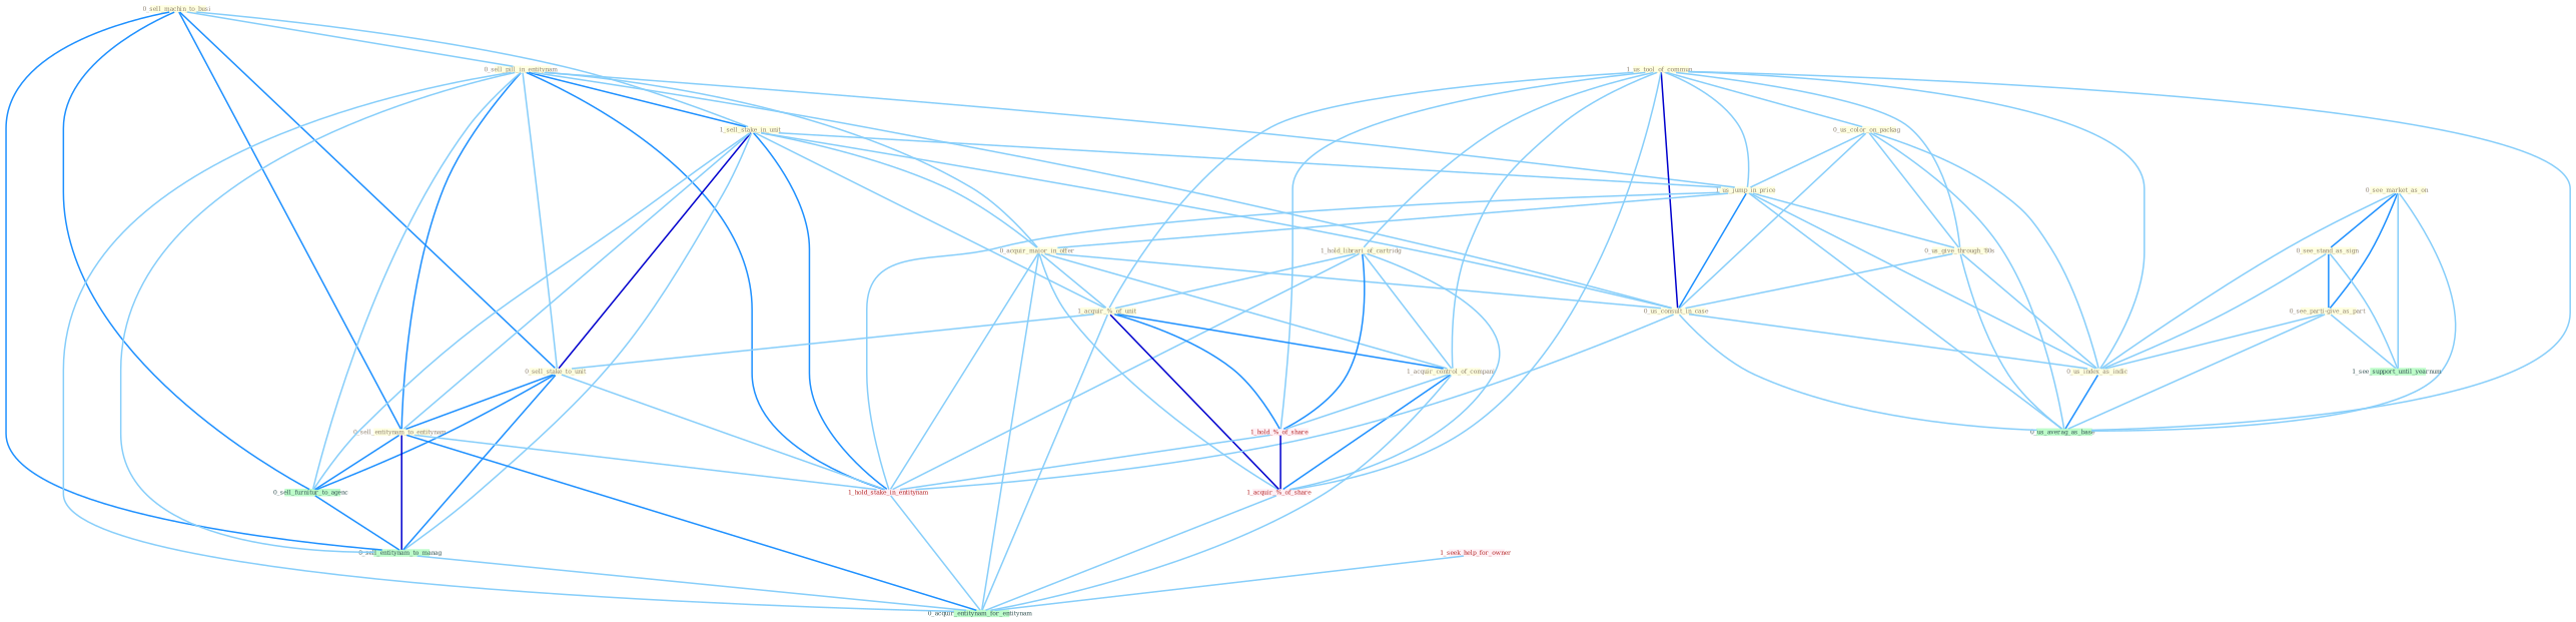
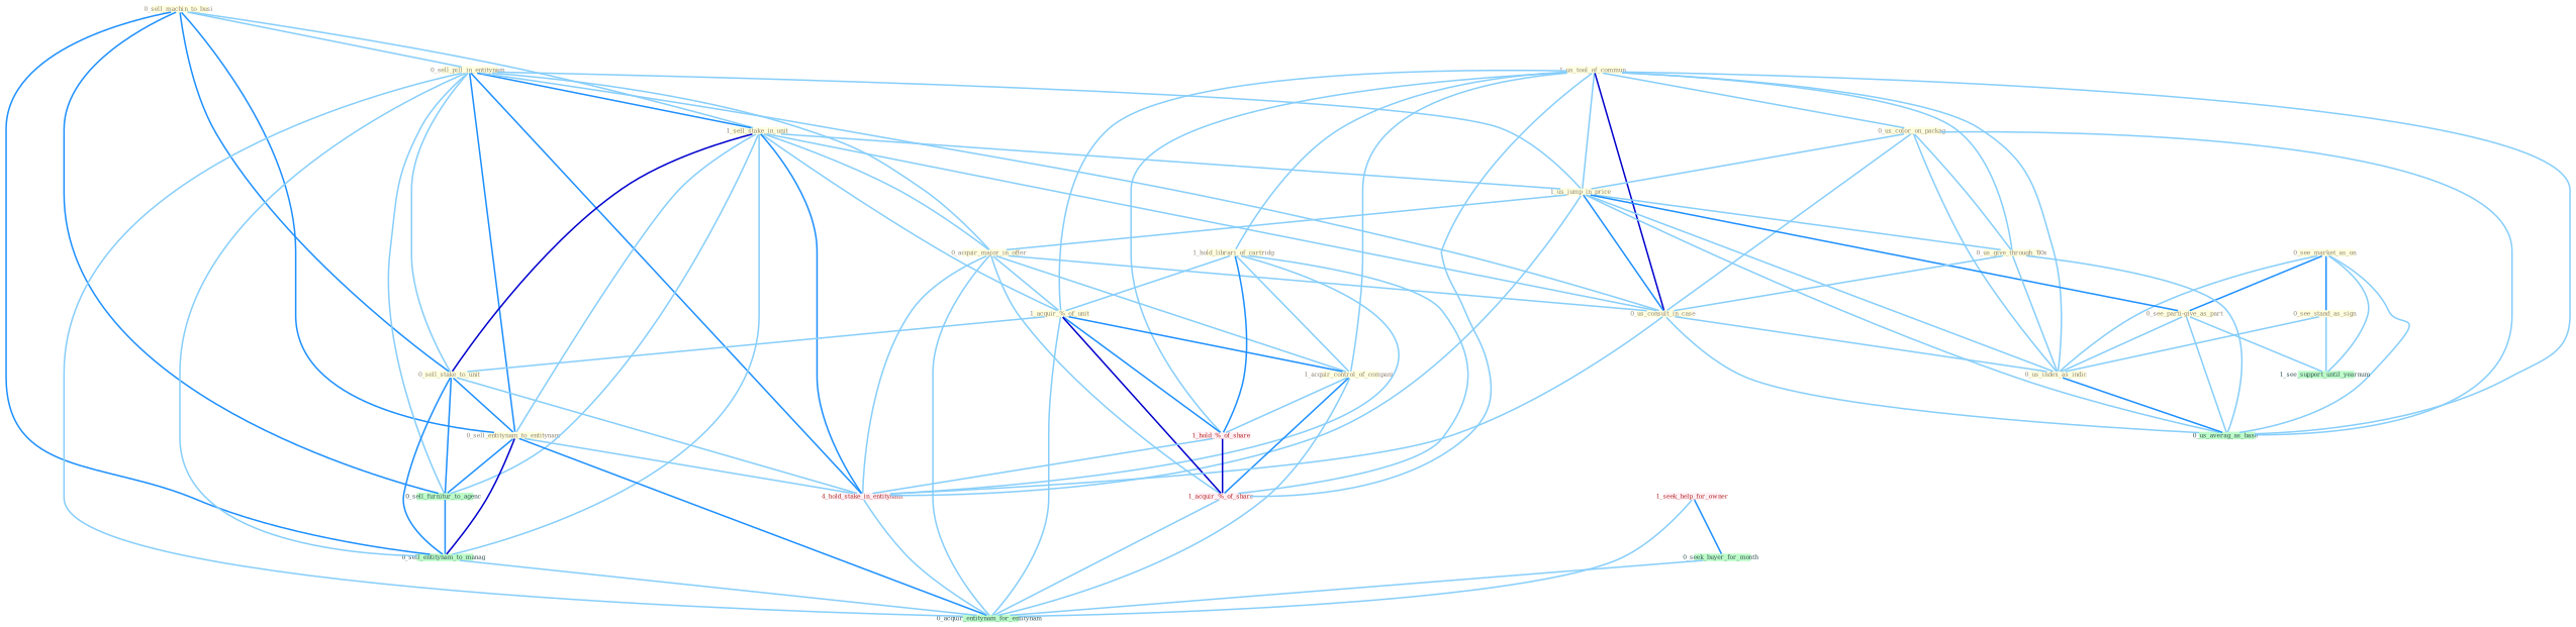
  graph {
    node [color="#ffffe0" fixedsize=true fontcolor="#8b7d6b" fontsize=4 shape=polygon style=filled]
    edge [color="#87cefa" w=1]
    "0_sell_machin_to_busi " [height=.06 width=.5]
    "0_sell_pill_in_entitynam " [height=.06 width=.5]
    "1_us_tool_of_commun " [height=.06 width=.5]
    "1_sell_stake_in_unit " [height=.06 width=.5]
    "0_us_color_on_packag " [height=.06 width=.5]
    "0_see_market_as_on " [height=.06 width=.5]
    "0_see_stand_as_sign " [height=.06 width=.5]
    "1_us_jump_in_price " [height=.06 width=.5]
    n9 [height=.06 label="0_us_give_through_'80s" width=.5]
    "0_see_parti-give_as_part " [height=.06 width=.5]
    "0_acquir_major_in_offer " [height=.06 width=.5]
    "1_hold_librari_of_cartridg " [height=.06 width=.5]
    "1_acquir_%_of_unit " [height=.06 width=.5]
    "1_acquir_control_of_compani " [height=.06 width=.5]
    "0_us_consult_in_case " [height=.06 width=.5]
    "0_sell_stake_to_unit " [height=.06 width=.5]
    "0_us_index_as_indic " [height=.06 width=.5]
    "0_sell_entitynam_to_entitynam " [height=.06 width=.5]
    "1_hold_%_of_share " [color="#fff0f5" fontcolor="#b22222" height=.06 width=.5]
-   "1_hold_stake_in_entitynam " [color="#fff0f5" fontcolor="#b22222" height=.06 width=.5]
+   "1_hold_stake_in_entitynam " [color="#fff0f5" fontcolor="#b22222" height=.06 width=.5 label="4_hold_stake_in_entitynam"]
    "1_seek_help_for_owner " [color="#fff0f5" fontcolor="#b22222" height=.06 width=.5]
    "1_acquir_%_of_share " [color="#fff0f5" fontcolor="#b22222" height=.06 width=.5]
    "0_sell_furnitur_to_agenc " [color="#BDFCC9" fontcolor="#2f4f4f" height=.06 width=.5]
    "0_sell_entitynam_to_manag " [color="#BDFCC9" fontcolor="#2f4f4f" height=.06 width=.5]
    "0_acquir_entitynam_for_entitynam " [color="#BDFCC9" fontcolor="#2f4f4f" height=.06 width=.5]
    "0_us_averag_as_base " [color="#BDFCC9" fontcolor="#2f4f4f" height=.06 width=.5]
    "1_see_support_until_yearnum " [color="#BDFCC9" fontcolor="#2f4f4f" height=.06 width=.5]
+   "0_seek_buyer_for_month " [color="#BDFCC9" fontcolor="#2f4f4f" height=.06 width=.5]
    subgraph sub_1 {
      "0_sell_machin_to_busi "
      "0_sell_pill_in_entitynam "
      "1_us_tool_of_commun "
      "1_sell_stake_in_unit "
      "0_us_color_on_packag "
      "0_see_market_as_on "
      "0_see_stand_as_sign "
      "1_us_jump_in_price "
      n9
      "0_see_parti-give_as_part "
      "0_acquir_major_in_offer "
      "1_hold_librari_of_cartridg "
      "1_acquir_%_of_unit "
      "1_acquir_control_of_compani "
      "0_us_consult_in_case "
      "0_sell_stake_to_unit "
      "0_us_index_as_indic "
      "0_sell_entitynam_to_entitynam "
    }
    subgraph sub_2 {
      "1_hold_%_of_share "
      "1_hold_stake_in_entitynam "
      "1_seek_help_for_owner "
      "1_acquir_%_of_share "
    }
    "0_sell_machin_to_busi " -- "0_sell_pill_in_entitynam "
    "0_sell_machin_to_busi " -- "1_sell_stake_in_unit "
    "0_sell_machin_to_busi " -- "0_sell_stake_to_unit " [color="#1e90ff" w=2]
    "0_sell_machin_to_busi " -- "0_sell_entitynam_to_entitynam " [color="#1e90ff" w=2]
    "0_sell_machin_to_busi " -- "0_sell_furnitur_to_agenc " [color="#1e90ff" w=2]
    "0_sell_machin_to_busi " -- "0_sell_entitynam_to_manag " [color="#1e90ff" w=2]
    "0_sell_pill_in_entitynam " -- "1_sell_stake_in_unit " [color="#1e90ff" w=2]
    "0_sell_pill_in_entitynam " -- "1_us_jump_in_price "
    "0_sell_pill_in_entitynam " -- "0_acquir_major_in_offer "
    "0_sell_pill_in_entitynam " -- "0_us_consult_in_case "
    "0_sell_pill_in_entitynam " -- "0_sell_stake_to_unit "
    "0_sell_pill_in_entitynam " -- "0_sell_entitynam_to_entitynam " [color="#1e90ff" w=2]
    "0_sell_pill_in_entitynam " -- "1_hold_stake_in_entitynam " [color="#1e90ff" w=2]
    "0_sell_pill_in_entitynam " -- "0_sell_furnitur_to_agenc "
    "0_sell_pill_in_entitynam " -- "0_sell_entitynam_to_manag "
    "0_sell_pill_in_entitynam " -- "0_acquir_entitynam_for_entitynam "
    "1_us_tool_of_commun " -- "0_us_color_on_packag "
    "1_us_tool_of_commun " -- "1_us_jump_in_price "
    "1_us_tool_of_commun " -- n9
    "1_us_tool_of_commun " -- "1_hold_librari_of_cartridg "
    "1_us_tool_of_commun " -- "1_acquir_%_of_unit "
    "1_us_tool_of_commun " -- "1_acquir_control_of_compani "
    "1_us_tool_of_commun " -- "0_us_consult_in_case " [color="#0000cd"]
    "1_us_tool_of_commun " -- "0_us_index_as_indic "
    "1_us_tool_of_commun " -- "1_hold_%_of_share "
    "1_us_tool_of_commun " -- "1_acquir_%_of_share "
    "1_us_tool_of_commun " -- "0_us_averag_as_base "
    "1_sell_stake_in_unit " -- "1_us_jump_in_price "
    "1_sell_stake_in_unit " -- "0_acquir_major_in_offer "
    "1_sell_stake_in_unit " -- "1_acquir_%_of_unit "
    "1_sell_stake_in_unit " -- "0_us_consult_in_case "
    "1_sell_stake_in_unit " -- "0_sell_stake_to_unit " [color="#0000cd" w=3]
    "1_sell_stake_in_unit " -- "0_sell_entitynam_to_entitynam "
    "1_sell_stake_in_unit " -- "1_hold_stake_in_entitynam " [color="#1e90ff" w=2]
    "1_sell_stake_in_unit " -- "0_sell_furnitur_to_agenc "
    "1_sell_stake_in_unit " -- "0_sell_entitynam_to_manag "
    "0_us_color_on_packag " -- "1_us_jump_in_price "
    "0_us_color_on_packag " -- n9
    "0_us_color_on_packag " -- "0_us_consult_in_case "
    "0_us_color_on_packag " -- "0_us_index_as_indic "
    "0_us_color_on_packag " -- "0_us_averag_as_base "
    "0_see_market_as_on " -- "0_see_stand_as_sign " [color="#1e90ff" w=2]
    "0_see_market_as_on " -- "0_see_parti-give_as_part " [color="#1e90ff" w=2]
    "0_see_market_as_on " -- "0_us_index_as_indic "
    "0_see_market_as_on " -- "0_us_averag_as_base "
    "0_see_market_as_on " -- "1_see_support_until_yearnum "
-   "0_see_stand_as_sign " -- "0_see_parti-give_as_part " [color="#1e90ff" w=2]
+   "1_us_jump_in_price " -- "0_see_parti-give_as_part " [color="#1e90ff" w=2]
    "0_see_stand_as_sign " -- "0_us_index_as_indic "
    "0_see_stand_as_sign " -- "1_see_support_until_yearnum "
    "1_us_jump_in_price " -- n9
    "1_us_jump_in_price " -- "0_acquir_major_in_offer "
    "1_us_jump_in_price " -- "0_us_consult_in_case " [color="#1e90ff" w=2]
    "1_us_jump_in_price " -- "0_us_index_as_indic "
    "1_us_jump_in_price " -- "1_hold_stake_in_entitynam "
    "1_us_jump_in_price " -- "0_us_averag_as_base "
    n9 -- "0_us_consult_in_case "
    n9 -- "0_us_index_as_indic "
    n9 -- "0_us_averag_as_base "
    "0_see_parti-give_as_part " -- "0_us_index_as_indic "
    "0_see_parti-give_as_part " -- "0_us_averag_as_base "
    "0_see_parti-give_as_part " -- "1_see_support_until_yearnum "
    "0_acquir_major_in_offer " -- "1_acquir_%_of_unit "
    "0_acquir_major_in_offer " -- "1_acquir_control_of_compani "
    "0_acquir_major_in_offer " -- "0_us_consult_in_case "
    "0_acquir_major_in_offer " -- "1_hold_stake_in_entitynam "
    "0_acquir_major_in_offer " -- "1_acquir_%_of_share "
    "0_acquir_major_in_offer " -- "0_acquir_entitynam_for_entitynam "
    "1_hold_librari_of_cartridg " -- "1_acquir_%_of_unit "
    "1_hold_librari_of_cartridg " -- "1_acquir_control_of_compani "
    "1_hold_librari_of_cartridg " -- "1_hold_%_of_share " [color="#1e90ff" w=2]
    "1_hold_librari_of_cartridg " -- "1_hold_stake_in_entitynam "
    "1_hold_librari_of_cartridg " -- "1_acquir_%_of_share "
    "1_acquir_%_of_unit " -- "1_acquir_control_of_compani " [color="#1e90ff" w=2]
    "1_acquir_%_of_unit " -- "0_sell_stake_to_unit "
    "1_acquir_%_of_unit " -- "1_hold_%_of_share " [color="#1e90ff" w=2]
    "1_acquir_%_of_unit " -- "1_acquir_%_of_share " [color="#0000cd" w=3]
    "1_acquir_%_of_unit " -- "0_acquir_entitynam_for_entitynam "
    "1_acquir_control_of_compani " -- "1_hold_%_of_share "
    "1_acquir_control_of_compani " -- "1_acquir_%_of_share " [color="#1e90ff" w=2]
    "1_acquir_control_of_compani " -- "0_acquir_entitynam_for_entitynam "
    "0_us_consult_in_case " -- "0_us_index_as_indic "
    "0_us_consult_in_case " -- "1_hold_stake_in_entitynam "
    "0_us_consult_in_case " -- "0_us_averag_as_base "
    "0_sell_stake_to_unit " -- "0_sell_entitynam_to_entitynam " [color="#1e90ff" w=2]
    "0_sell_stake_to_unit " -- "1_hold_stake_in_entitynam "
    "0_sell_stake_to_unit " -- "0_sell_furnitur_to_agenc " [color="#1e90ff" w=2]
    "0_sell_stake_to_unit " -- "0_sell_entitynam_to_manag " [color="#1e90ff" w=2]
    "0_us_index_as_indic " -- "0_us_averag_as_base " [color="#1e90ff" w=2]
    "0_sell_entitynam_to_entitynam " -- "1_hold_stake_in_entitynam "
    "0_sell_entitynam_to_entitynam " -- "0_sell_furnitur_to_agenc " [color="#1e90ff" w=2]
    "0_sell_entitynam_to_entitynam " -- "0_sell_entitynam_to_manag " [color="#0000cd" w=3]
    "0_sell_entitynam_to_entitynam " -- "0_acquir_entitynam_for_entitynam " [color="#1e90ff" w=2]
    "1_hold_%_of_share " -- "1_hold_stake_in_entitynam "
    "1_hold_%_of_share " -- "1_acquir_%_of_share " [color="#0000cd" w=3]
    "1_hold_stake_in_entitynam " -- "0_acquir_entitynam_for_entitynam "
    "1_seek_help_for_owner " -- "0_acquir_entitynam_for_entitynam "
+   "1_seek_help_for_owner " -- "0_seek_buyer_for_month " [color="#1e90ff" w=2]
    "1_acquir_%_of_share " -- "0_acquir_entitynam_for_entitynam "
    "0_sell_furnitur_to_agenc " -- "0_sell_entitynam_to_manag " [color="#1e90ff" w=2]
    "0_sell_entitynam_to_manag " -- "0_acquir_entitynam_for_entitynam "
+   "0_seek_buyer_for_month " -- "0_acquir_entitynam_for_entitynam "
  }
